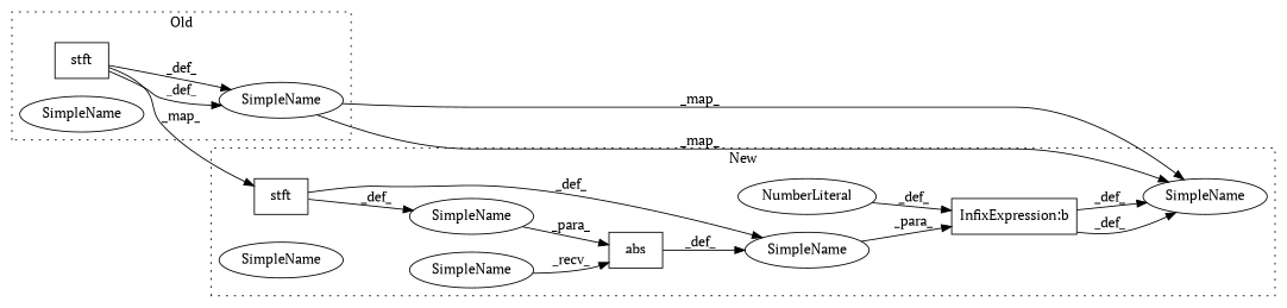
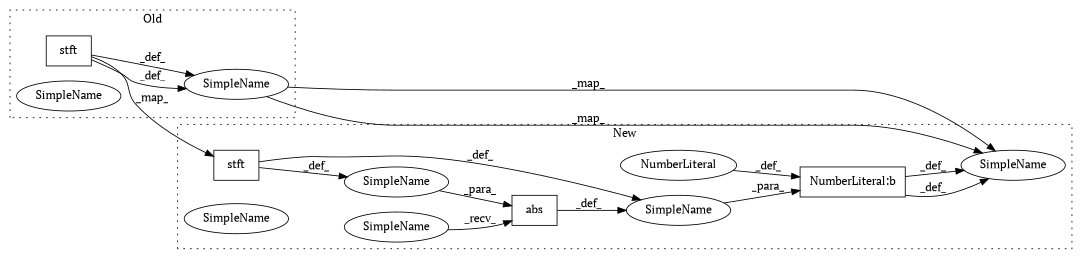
  digraph {
    fontname="PT Serif"
    rankdir=LR
    node [a=42 fontname="PT Serif" shape=ellipse]
    edge [fontname="PT Serif"]
    n1 [a=32 l="5,1" label=stft s="5517,5546" shape=box]
    n2 [l=8 label=SimpleName s=5500]
    n3 [l=8 label=SimpleName s=5500]
    n4 [a=32 l="5,1" label=stft s="5526,5555" shape=box]
    n5 [l=7 label=SimpleName s=5499]
    n6 [l=7 label=SimpleName s=5499]
    n7 [label=SimpleName]
    n8 [a=32 l="4,1" label=abs s="5514,5556" shape=box]
    n9 [label=SimpleName]
-   n10 [a=27 l=3 label="InfixExpression:b" s=5557 shape=box]
+   n10 [a=27 l=3 label="NumberLiteral:b" s=5557 shape=box]
    n11 [a=34 l=1 label=NumberLiteral s=5560]
    n12 [l=5 label=SimpleName s=5508]
    subgraph cluster_1 {
      label=Old
      style=dotted
      n1
      n2
      n3
    }
    subgraph cluster_2 {
      label=New
      style=dotted
      n4
      n5
      n6
      n7
      n8
      n9
      n10
      n11
      n12
    }
    n1 -> n3 [label=_def_]
    n1 -> n3 [label=_def_]
    n1 -> n4 [label=_map_]
    n3 -> n6 [label=_map_]
    n3 -> n6 [label=_map_]
    n4 -> n7 [label=_def_]
    n4 -> n9 [label=_def_]
    n7 -> n8 [label=_para_]
    n8 -> n9 [label=_def_]
    n9 -> n10 [label=_para_]
    n10 -> n6 [label=_def_]
    n10 -> n6 [label=_def_]
    n11 -> n10 [label=_def_]
    n12 -> n8 [label=_recv_]
  }
